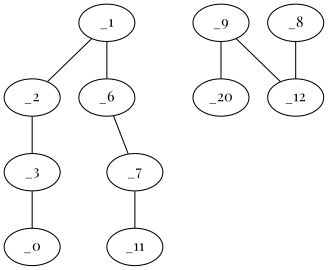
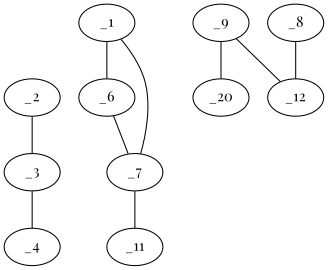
  graph {
    fontname="Playfair Display"
    node [charge=0 chem=1 fontname="Playfair Display" symbol="C  " y=1.8756]
    edge [fontname="Playfair Display" valence=1]
    _1 [x=3.8019 y=-1.3123]
    _2 [x=2.9757 y=-1.8756]
    _6 [x=3.7272 y=-0.3151]
    _3 [x=2.0747 y=-1.4417]
    _7 [x=4.6282 y=0.1188]
-   _4 [x=2 y=-0.4445 label=_0]
+   _4 [x=2 y=-0.4445]
    _11 [chem=2 symbol="O  " x=5.41 y=-0.5047]
    n8 [chem=2 label=_20 symbol="O  " x=2.6037 y=1.0937]
    _8 [x=4.8507 y=1.0938]
    _12 [chem=4 symbol="N  " x=4.2272]
    _9 [x=3.2272]
-   _1 -- _2
+   _1 -- _7
    _1 -- _6 [valence=2]
    _2 -- _3 [valence=2]
    _6 -- _7
    _3 -- _4
    _7 -- _11
    _8 -- _12
    _9 -- n8
    _9 -- _12 [valence=2]
  }
